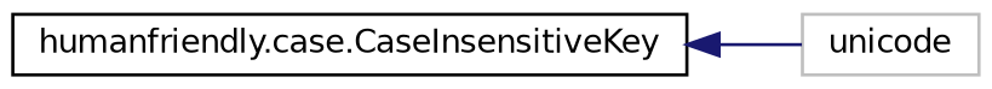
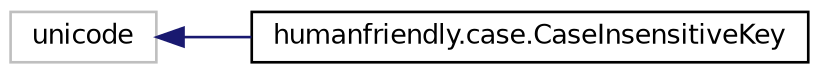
  digraph {
    rankdir=LR
    node [fillcolor=white fontname=Helvetica fontsize=10 shape=record style=filled]
    n1 [color=grey75 height=0.2 label=unicode width=0.4]
    n2 [color=black height=0.2 label="humanfriendly.case.CaseInsensitiveKey" width=0.4]
-   n2 -> n1 [color=midnightblue dir=back fontname=Helvetica fontsize=10 labelfontname=Helvetica labelfontsize=10 style=solid]
+   n1 -> n2 [color=midnightblue dir=back fontname=Helvetica fontsize=10 labelfontname=Helvetica labelfontsize=10 style=solid]
  }
